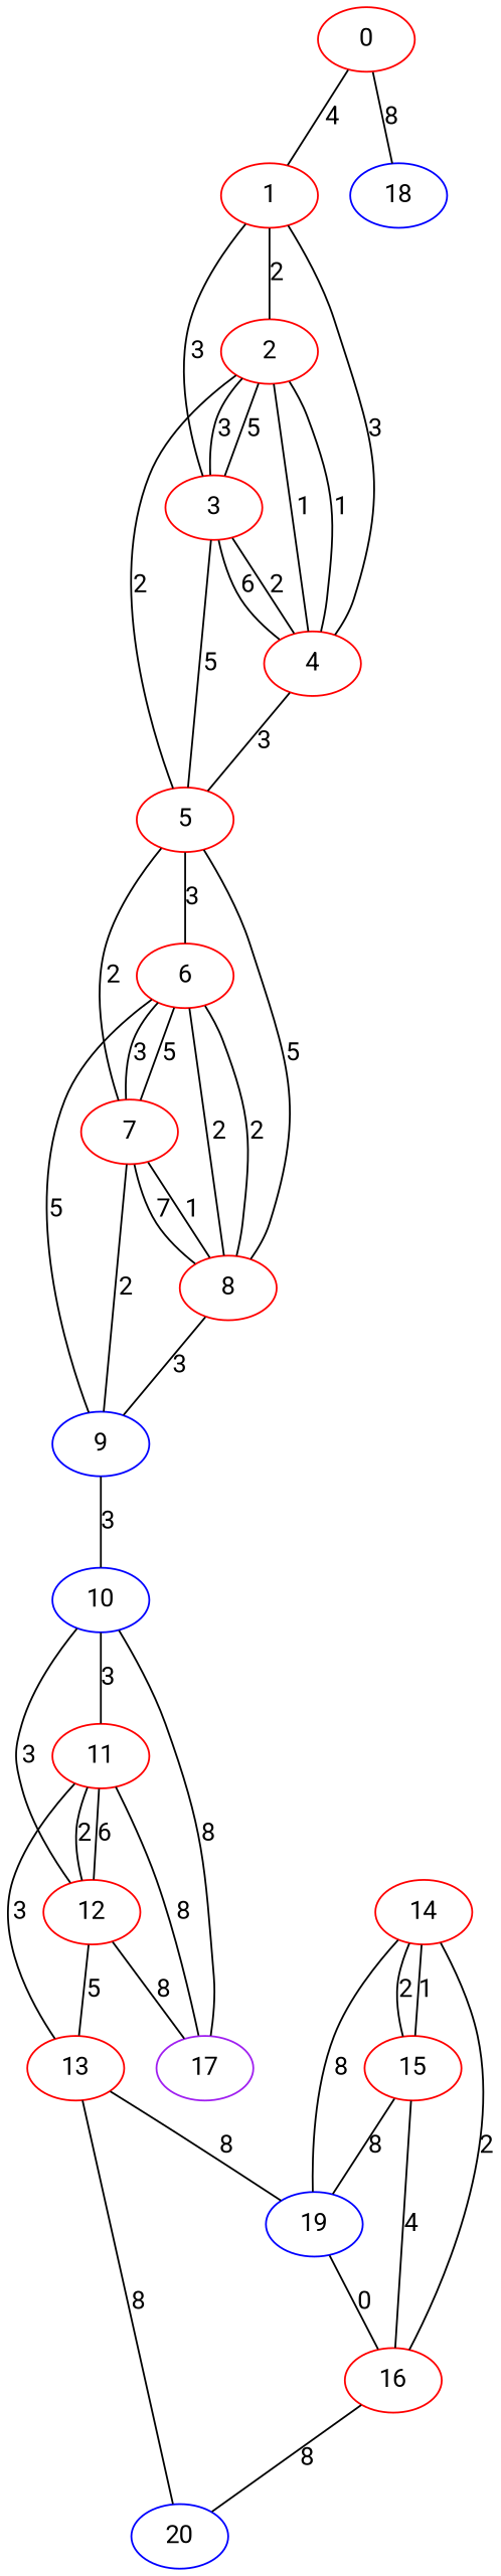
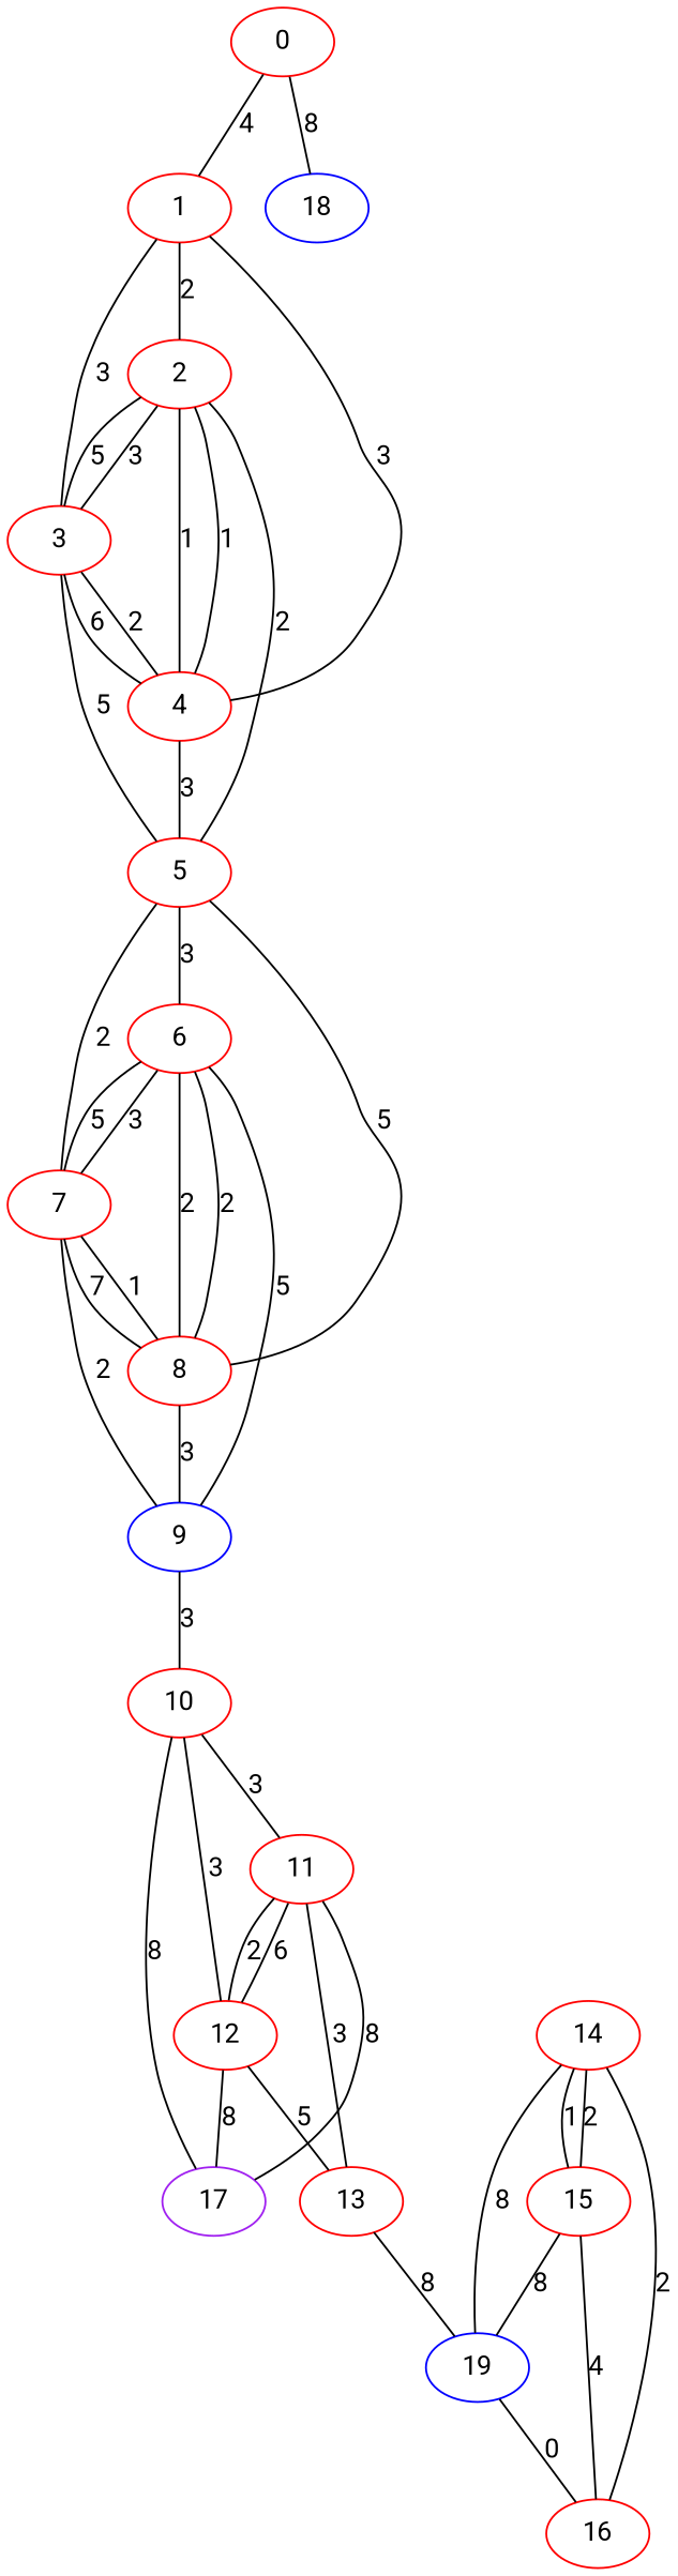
  graph {
    fontname=Roboto
    node [color=red fontname=Roboto weight=1]
    edge [fontname=Roboto]
    0
    1
    18 [color=blue weight=3]
    2
    3
    4
    5
    6
    7
    8
    9 [color=blue]
-   10 [color=blue]
+   10
    11
    12
    17 [color=purple weight=4]
    13
    19 [color=blue weight=3]
-   20 [color=blue weight=3]
    16
    14
    15
    0 -- 1 [label=4]
    0 -- 18 [label=8]
    1 -- 2 [label=2]
    1 -- 3 [label=3]
    1 -- 4 [label=3]
    2 -- 3 [label=3]
    2 -- 3 [label=5]
    2 -- 4 [label=1]
    2 -- 4 [label=1]
    2 -- 5 [label=2]
    3 -- 4 [label=2]
    3 -- 4 [label=6]
    3 -- 5 [label=5]
    4 -- 5 [label=3]
    5 -- 6 [label=3]
    5 -- 7 [label=2]
    5 -- 8 [label=5]
    6 -- 7 [label=3]
    6 -- 7 [label=5]
    6 -- 8 [label=2]
    6 -- 8 [label=2]
    6 -- 9 [label=5]
    7 -- 8 [label=1]
    7 -- 8 [label=7]
    7 -- 9 [label=2]
    8 -- 9 [label=3]
    9 -- 10 [label=3]
    10 -- 11 [label=3]
    10 -- 12 [label=3]
    10 -- 17 [label=8]
    11 -- 12 [label=2]
    11 -- 12 [label=6]
    11 -- 17 [label=8]
    11 -- 13 [label=3]
    12 -- 17 [label=8]
    12 -- 13 [label=5]
    13 -- 19 [label=8]
-   13 -- 20 [label=8]
    19 -- 16 [label=0]
-   16 -- 20 [label=8]
    14 -- 19 [label=8]
    14 -- 16 [label=2]
    14 -- 15 [label=2]
    14 -- 15 [label=1]
    15 -- 19 [label=8]
    15 -- 16 [label=4]
  }
